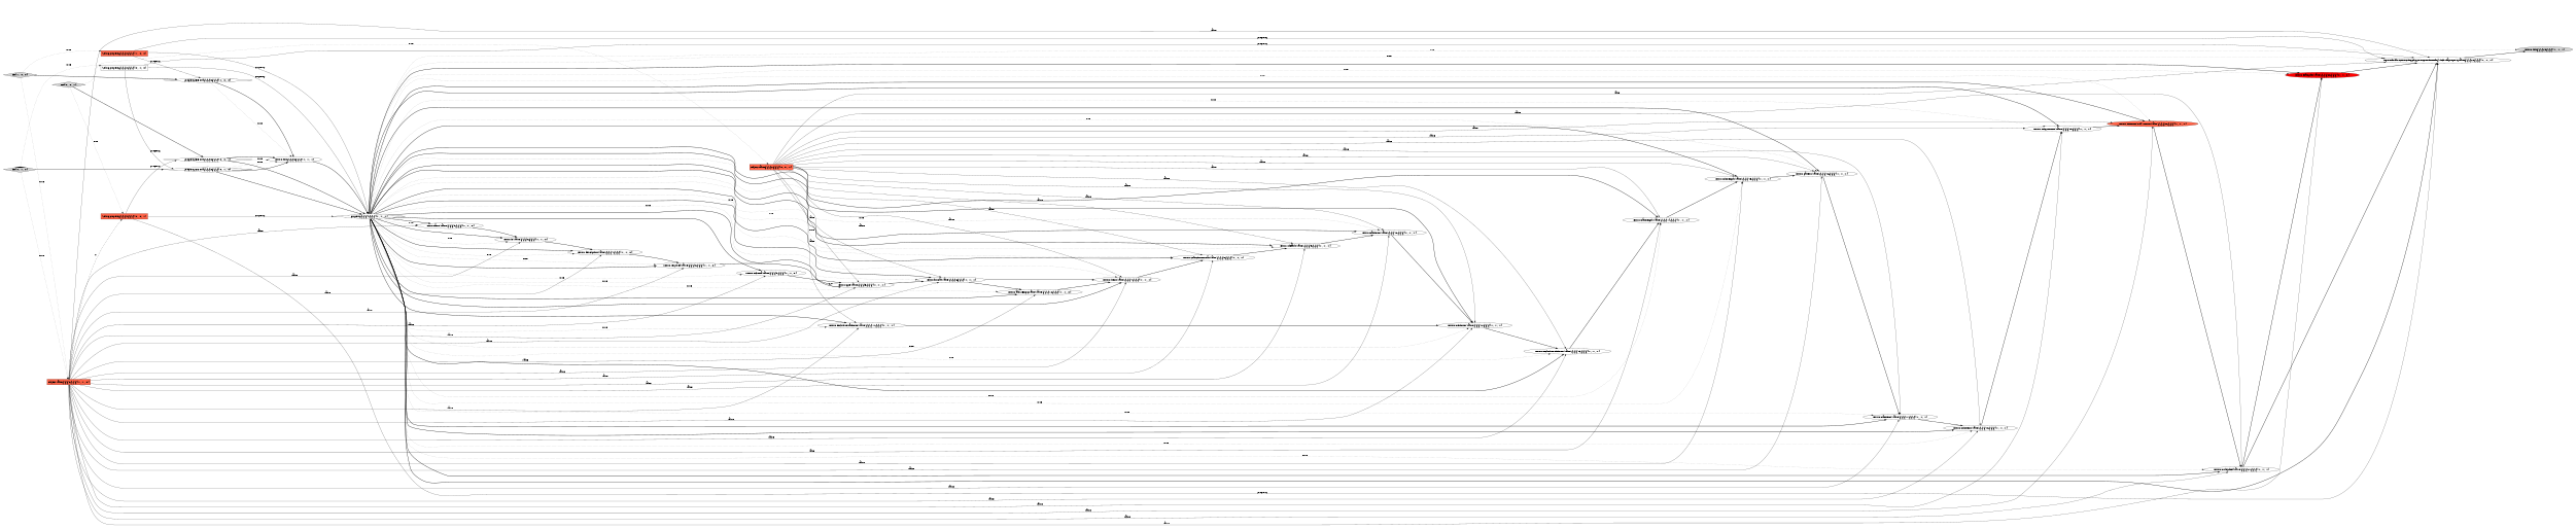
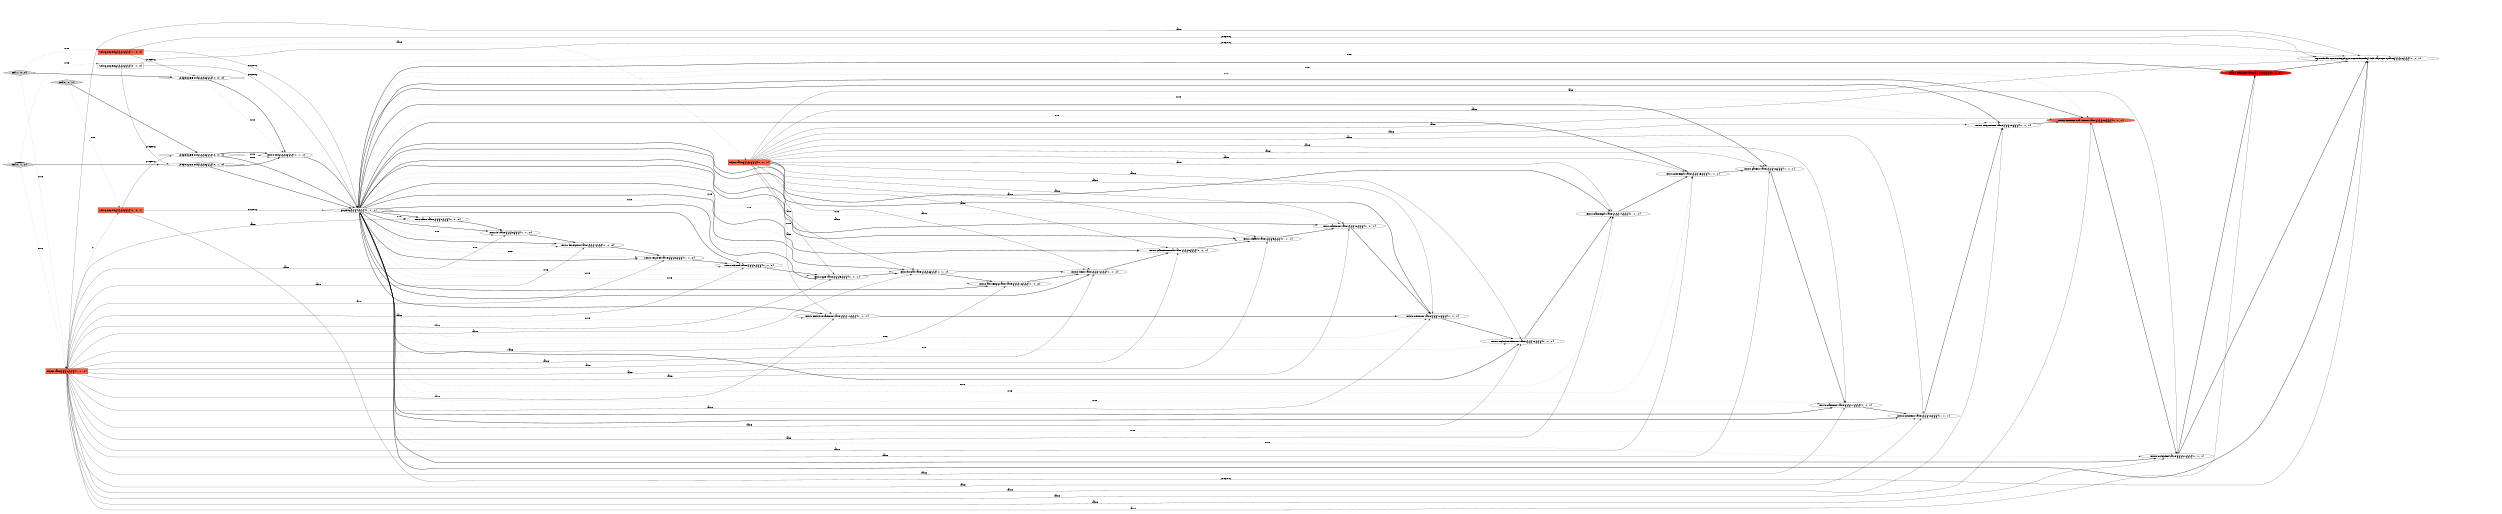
  digraph {
    rankdir=LR
    node [fillcolor=white shape=ellipse style=filled]
    edge [style=bold]
    n1 [label="return allowEmptyValue(value)@@@12@@@['1', '1', '0']"]
    n2 [label="return items(value)@@@7@@@['1', '1', '1']"]
    n3 [label="return collectionFormat(value)@@@8@@@['1', '1', '1']"]
    n4 [label="return type(value)@@@5@@@['1', '1', '1']"]
    n5 [label="return format(value)@@@6@@@['1', '1', '1']"]
    n6 [label="return maximum(value)@@@10@@@['1', '1', '1']"]
    n7 [label="return minimum(value)@@@12@@@['1', '1', '1']"]
    n8 [label="return exclusiveMaximum(value)@@@11@@@['1', '1', '1']"]
    n9 [label="return _default(value)@@@9@@@['1', '1', '1']"]
    n10 [fillcolor=tomato label="String property@@@2@@@['1', '0', '0']" shape=box]
    n11 [label="super.edu.fdu.CPPDG.tinypdg.pe.ExpressionInfo@15391dapropertyvalue@@@22@@@['1', '1', '1']"]
    n12 [label="property == null@@@3@@@['1', '0', '0']" shape=diamond]
    n13 [label="property@@@4@@@['1', '1', '1']" shape=diamond]
-   n14 [fillcolor=lightgray label="return this@@@23@@@['1', '1', '1']"]
    n15 [label="return this@@@3@@@['1', '1', '1']"]
    n16 [label="return maxLength(value)@@@14@@@['1', '1', '1']"]
    n17 [label="return minLength(value)@@@15@@@['1', '1', '1']"]
    n18 [label="return minItems(value)@@@18@@@['1', '1', '1']"]
    n19 [label="return uniqueItems(value)@@@19@@@['1', '1', '1']"]
    n20 [fillcolor=tomato label="return setEnum(null)._enum(value)@@@20@@@['1', '1', '1']"]
    n21 [label="return schema(value)@@@9@@@['1', '1', '0']"]
    n22 [label="return exclusiveMinimum(value)@@@13@@@['1', '1', '1']"]
    n23 [label="return pattern(value)@@@16@@@['1', '1', '1']"]
    n24 [label="return maxItems(value)@@@17@@@['1', '1', '1']"]
    n25 [label="return in(value)@@@6@@@['1', '1', '0']"]
    n26 [label="return description(value)@@@7@@@['1', '1', '0']"]
    n27 [label="return required(value)@@@8@@@['1', '1', '0']"]
    n28 [label="return name(value)@@@5@@@['1', '1', '0']"]
    n29 [fillcolor=red label="return examples(value)@@@28@@@['0', '1', '0']"]
    n30 [label="return multipleOf(value)@@@21@@@['1', '1', '1']"]
    n31 [label="property == null@@@3@@@['0', '1', '0']" shape=diamond]
    n32 [label="String property@@@2@@@['0', '1', '0']" shape=box]
    n33 [label="property == null@@@3@@@['0', '0', '1']" shape=diamond]
    n34 [fillcolor=tomato label="String property@@@2@@@['0', '0', '1']" shape=box]
    n35 [fillcolor=tomato label="Object value@@@2@@@['1', '1', '0']" shape=box]
    n36 [fillcolor=lightgray label="set['0', '0', '1']" shape=diamond]
    n37 [fillcolor=tomato label="Object value@@@2@@@['0', '0', '1']" shape=box]
    n38 [fillcolor=lightgray label="set['1', '0', '0']" shape=diamond]
    n39 [fillcolor=lightgray label="set['0', '1', '0']" shape=diamond]
    n1 -> n2
    n2 -> n3
    n3 -> n9
    n4 -> n5
    n5 -> n1
    n5 -> n2
    n6 -> n7
    n7 -> n22
    n8 -> n7
    n9 -> n6
    n10 -> n11 [label=property style=solid]
    n10 -> n12 [label=property style=solid]
    n10 -> n13 [label=property style=solid]
-   n11 -> n14
    n12 -> n15
    n12 -> n15 [label=true style=dotted]
    n13 -> n1
    n13 -> n1 [label=true style=dotted]
    n13 -> n2
    n13 -> n2 [label=true style=dotted]
    n13 -> n3 [label=true style=dotted]
    n13 -> n3
    n13 -> n4 [label=true style=dotted]
    n13 -> n4
    n13 -> n5
    n13 -> n5 [label=true style=dotted]
    n13 -> n6 [label=true style=dotted]
    n13 -> n6
    n13 -> n7 [label=true style=dotted]
    n13 -> n7
    n13 -> n8
    n13 -> n8 [label=true style=dotted]
    n13 -> n9
    n13 -> n9 [label=true style=dotted]
    n13 -> n11 [label=true style=dotted]
    n13 -> n11
-   n13 -> n14 [label=true style=dotted]
    n13 -> n16 [label=true style=dotted]
    n13 -> n16
    n13 -> n17
    n13 -> n17 [label=true style=dotted]
    n13 -> n18 [label=true style=dotted]
    n13 -> n18
    n13 -> n19
    n13 -> n19 [label=true style=dotted]
    n13 -> n20 [label=true style=dotted]
    n13 -> n20
    n13 -> n21 [label=true style=dotted]
    n13 -> n21
    n13 -> n22 [label=true style=dotted]
    n13 -> n22
    n13 -> n23
    n13 -> n23 [label=true style=dotted]
    n13 -> n24
    n13 -> n24 [label=true style=dotted]
    n13 -> n25
    n13 -> n25 [label=true style=dotted]
    n13 -> n26
    n13 -> n26 [label=true style=dotted]
    n13 -> n27
    n13 -> n27 [label=true style=dotted]
    n13 -> n28
    n13 -> n28 [label=true style=dotted]
    n13 -> n29 [label=true style=dotted]
    n13 -> n29
    n13 -> n30 [label=true style=dotted]
    n13 -> n30
    n15 -> n13
    n16 -> n17
    n17 -> n23
    n18 -> n19
    n19 -> n20
    n20 -> n30
    n21 -> n4
    n22 -> n16
    n23 -> n24
    n24 -> n18
    n25 -> n26
    n26 -> n27
-   n27 -> n4
+   n27 -> n21
    n28 -> n25
    n29 -> n11
    n30 -> n11
    n30 -> n29
    n31 -> n13
    n31 -> n15
    n31 -> n15 [label=true style=dotted]
    n32 -> n11 [label=property style=solid]
    n32 -> n13 [label=property style=solid]
    n32 -> n31 [label=property style=solid]
    n33 -> n13
    n33 -> n15
    n33 -> n15 [label=true style=dotted]
    n34 -> n11 [label=property style=solid]
    n34 -> n13 [label=property style=solid]
    n34 -> n33 [label=property style=solid]
    n35 -> n1 [label=value style=solid]
    n35 -> n2 [label=value style=solid]
    n35 -> n3 [label=value style=solid]
    n35 -> n4 [label=value style=solid]
    n35 -> n5 [label=value style=solid]
    n35 -> n6 [label=value style=solid]
    n35 -> n7 [label=value style=solid]
    n35 -> n8 [label=value style=solid]
    n35 -> n9 [label=value style=solid]
    n35 -> n11 [label=value style=solid]
    n35 -> n16 [label=value style=solid]
    n35 -> n17 [label=value style=solid]
    n35 -> n18 [label=value style=solid]
    n35 -> n19 [label=value style=solid]
    n35 -> n20 [label=value style=solid]
    n35 -> n21 [label=value style=solid]
    n35 -> n22 [label=value style=solid]
    n35 -> n23 [label=value style=solid]
    n35 -> n24 [label=value style=solid]
    n35 -> n25 [label=value style=solid]
    n35 -> n26 [label=value style=solid]
    n35 -> n27 [label=value style=solid]
    n35 -> n28 [label=value style=solid]
    n35 -> n29 [label=value style=solid]
    n35 -> n30 [label=value style=solid]
    n35 -> n34 [label=0 style=dashed]
    n36 -> n33
    n36 -> n34 [label=true style=dotted]
-   n36 -> n37 [label=true style=dotted]
+   n36 -> n37 [label=value style=dotted]
    n37 -> n2 [label=value style=solid]
    n37 -> n3 [label=value style=solid]
    n37 -> n4 [label=value style=solid]
    n37 -> n5 [label=value style=solid]
    n37 -> n6 [label=value style=solid]
    n37 -> n7 [label=value style=solid]
    n37 -> n8 [label=value style=solid]
    n37 -> n9 [label=value style=solid]
    n37 -> n11 [label=value style=solid]
    n37 -> n16 [label=value style=solid]
    n37 -> n17 [label=value style=solid]
    n37 -> n18 [label=value style=solid]
    n37 -> n19 [label=value style=solid]
    n37 -> n20 [label=value style=solid]
    n37 -> n22 [label=value style=solid]
    n37 -> n23 [label=value style=solid]
    n37 -> n24 [label=value style=solid]
    n37 -> n30 [label=value style=solid]
    n38 -> n10 [label=true style=dotted]
    n38 -> n12
    n38 -> n35 [label=true style=dotted]
    n39 -> n31
    n39 -> n32 [label=true style=dotted]
    n39 -> n35 [label=true style=dotted]
  }
